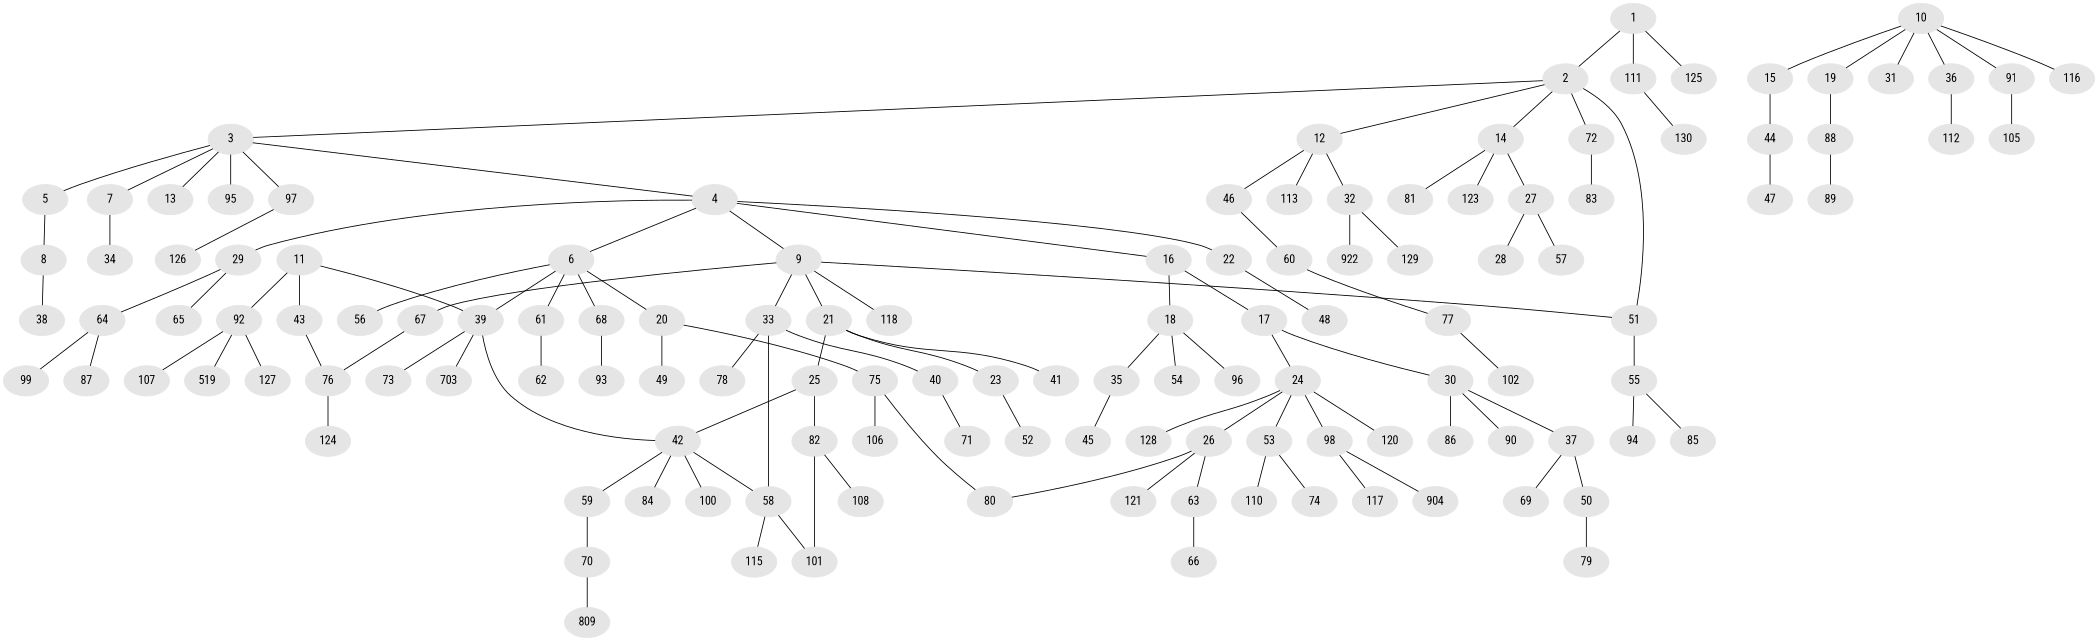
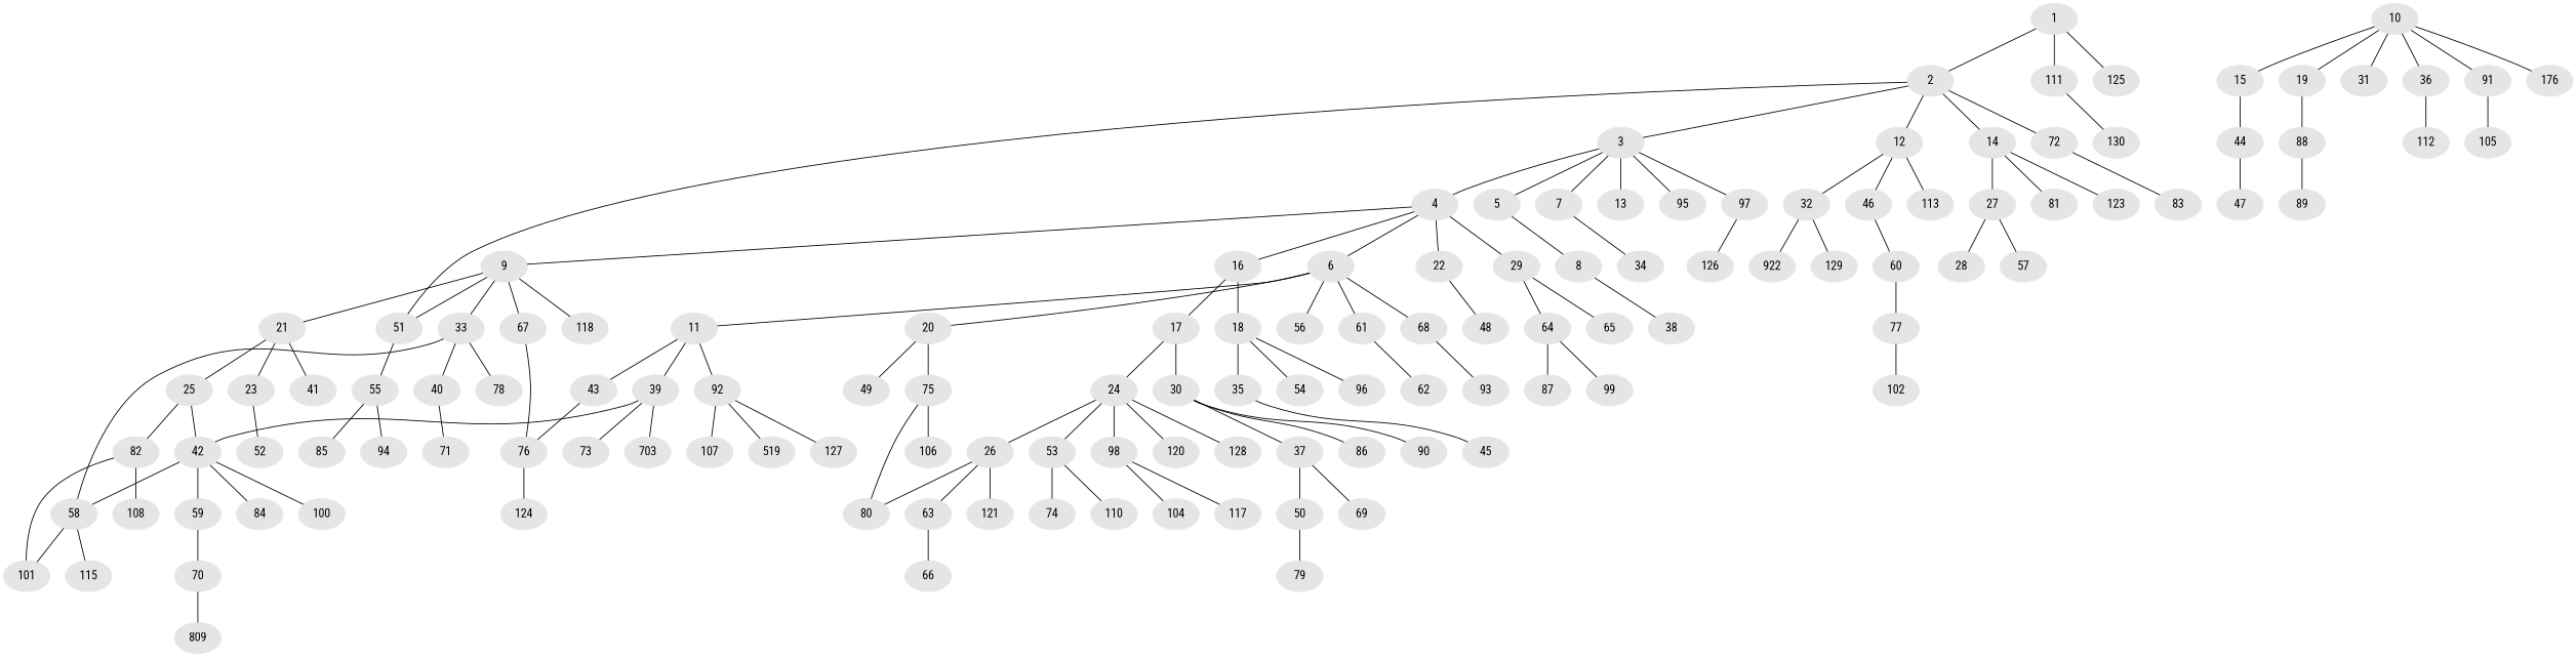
  graph {
    fontname="Roboto Condensed"
    node [color=gray90 fontname="Roboto Condensed" style=filled]
    edge [fontname="Roboto Condensed"]
    1
    2
    111
    125
    3
    12
    14
    51
    72
    130
    4
    5
    7
    13
    95
    97
    32
    46
    113
    27
    81
    123
    55
    83
    6
    9
    16
    22
    29
    8
    34
    126
    11
    20
    56
    61
    68
    21
    33
    67
    118
    10
    15
    19
    31
    36
    91
-   116
+   116 [label=176]
    17
    18
    48
    64
    65
    38
    39
    43
    92
    49
    75
    62
    93
    23
    25
    41
    40
    58
    78
    76
    44
    88
    112
    105
    42
    73
    n75 [label=703]
    107
    n77 [label=519]
    127
    n79 [label=922]
    129
    60
    28
    57
    47
    24
    30
    35
    54
    96
    26
    53
    98
    120
    128
    37
    86
    90
    45
    89
    80
    106
    52
    82
    63
    121
    74
    110
-   104 [label=904]
+   104
    117
    59
    84
    100
    101
    108
    66
    87
    99
    50
    69
    71
    115
    79
    70
    124
    77
    85
    94
    n128 [label=809]
    102
    1 -- 2
    1 -- 111
    1 -- 125
    2 -- 3
    2 -- 12
    2 -- 14
    2 -- 51
    2 -- 72
    111 -- 130
    3 -- 4
    3 -- 5
    3 -- 7
    3 -- 13
    3 -- 95
    3 -- 97
    12 -- 32
    12 -- 46
    12 -- 113
    14 -- 27
    14 -- 81
    14 -- 123
    51 -- 55
    72 -- 83
    4 -- 6
    4 -- 9
    4 -- 16
    4 -- 22
    4 -- 29
    5 -- 8
    7 -- 34
    97 -- 126
    32 -- n79
    32 -- 129
    46 -- 60
    27 -- 28
    27 -- 57
    55 -- 85
    55 -- 94
-   6 -- 39
+   6 -- 11
    6 -- 20
    6 -- 56
    6 -- 61
    6 -- 68
    9 -- 51
    9 -- 21
    9 -- 33
    9 -- 67
    9 -- 118
    16 -- 17
    16 -- 18
    22 -- 48
    29 -- 64
    29 -- 65
    8 -- 38
    11 -- 39
    11 -- 43
    11 -- 92
    20 -- 49
    20 -- 75
    61 -- 62
    68 -- 93
    21 -- 23
    21 -- 25
    21 -- 41
    33 -- 40
    33 -- 58
    33 -- 78
    67 -- 76
    10 -- 15
    10 -- 19
    10 -- 31
    10 -- 36
    10 -- 91
    10 -- 116
    15 -- 44
    19 -- 88
    36 -- 112
    91 -- 105
    17 -- 24
    17 -- 30
    18 -- 35
    18 -- 54
    18 -- 96
    64 -- 87
    64 -- 99
    39 -- 42
    39 -- 73
    39 -- n75
    43 -- 76
    92 -- 107
    92 -- n77
    92 -- 127
    75 -- 80
    75 -- 106
    23 -- 52
    25 -- 42
    25 -- 82
    40 -- 71
    58 -- 101
    58 -- 115
    76 -- 124
    44 -- 47
    88 -- 89
    42 -- 58
    42 -- 59
    42 -- 84
    42 -- 100
    60 -- 77
    24 -- 26
    24 -- 53
    24 -- 98
    24 -- 120
    24 -- 128
    30 -- 37
    30 -- 86
    30 -- 90
    35 -- 45
    26 -- 80
    26 -- 63
    26 -- 121
    53 -- 74
    53 -- 110
    98 -- 104
    98 -- 117
    37 -- 50
    37 -- 69
    82 -- 101
    82 -- 108
    63 -- 66
    59 -- 70
    50 -- 79
    70 -- n128
    77 -- 102
  }
